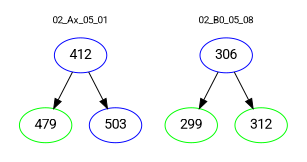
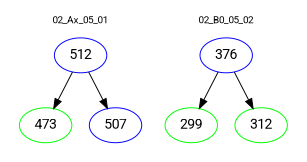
  digraph {
    fontname=Roboto
    node [color=blue fontname=Roboto]
    edge [color=black fontname=Roboto]
-   n1 [label=412]
-   n2 [color=green label=479]
-   n3 [label=503]
-   n4 [label=306]
+   n1 [label=512]
+   n2 [color=green label=473]
+   n3 [label=507]
+   n4 [label=376]
    n5 [color=green label=299]
    n6 [color=green label=312]
    subgraph cluster_1 {
      color=white
      fontsize=10
      label="02_Ax_05_01"
      n1
      n2
      n3
    }
    subgraph cluster_2 {
      color=white
      fontsize=10
-     label="02_B0_05_08"
+     label="02_B0_05_02"
      n4
      n5
      n6
    }
    n1 -> n2
    n1 -> n3
    n4 -> n5
    n4 -> n6
  }
